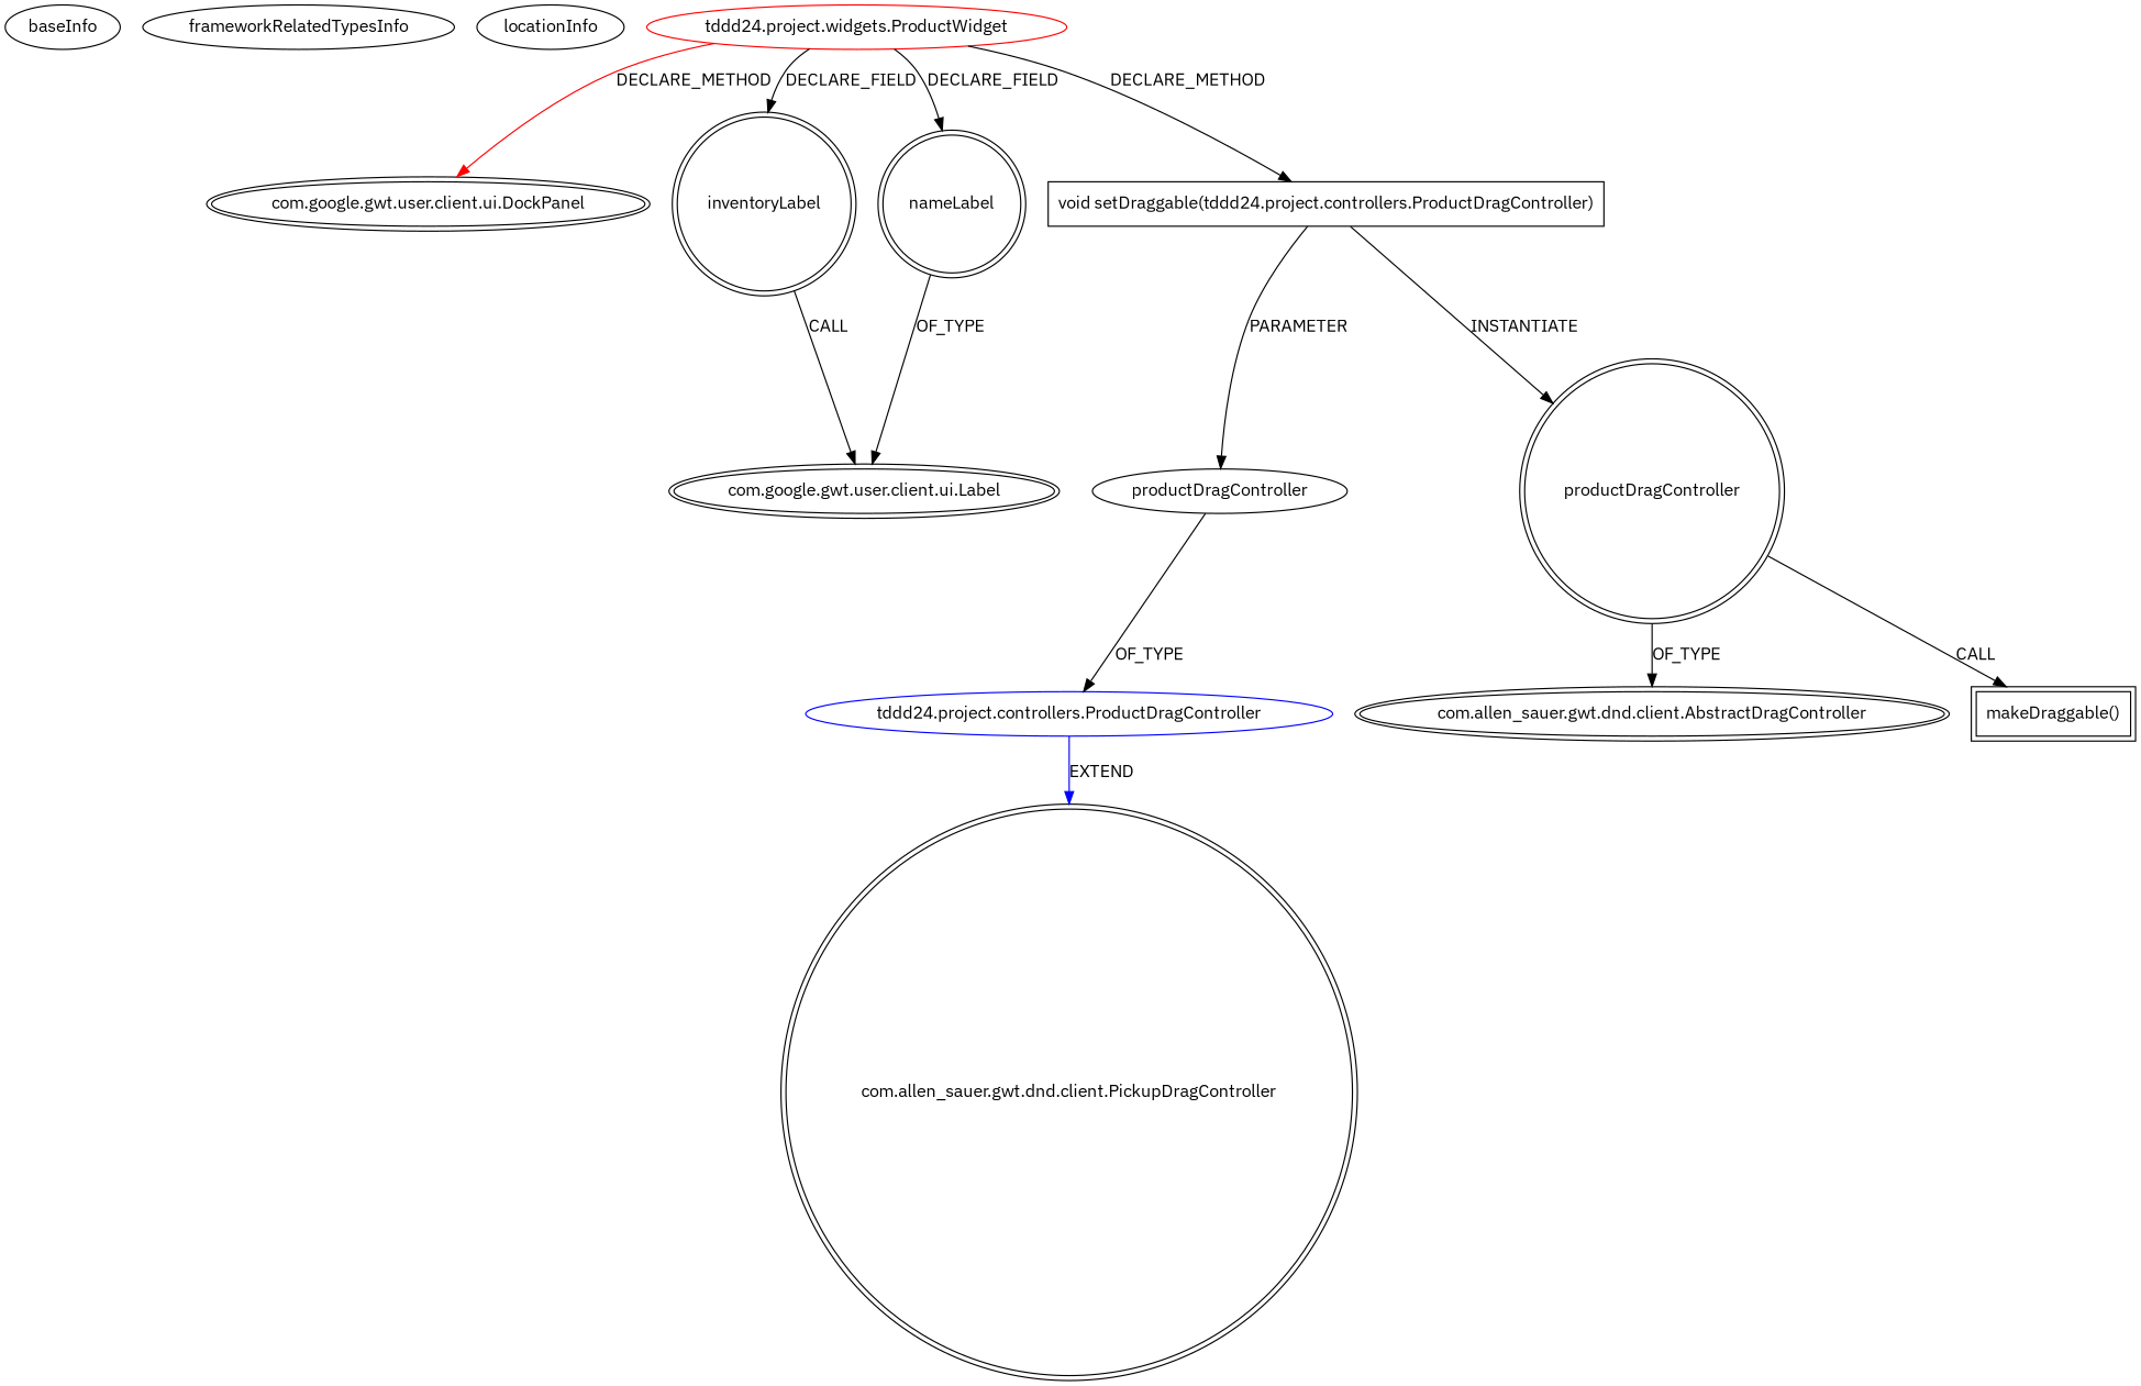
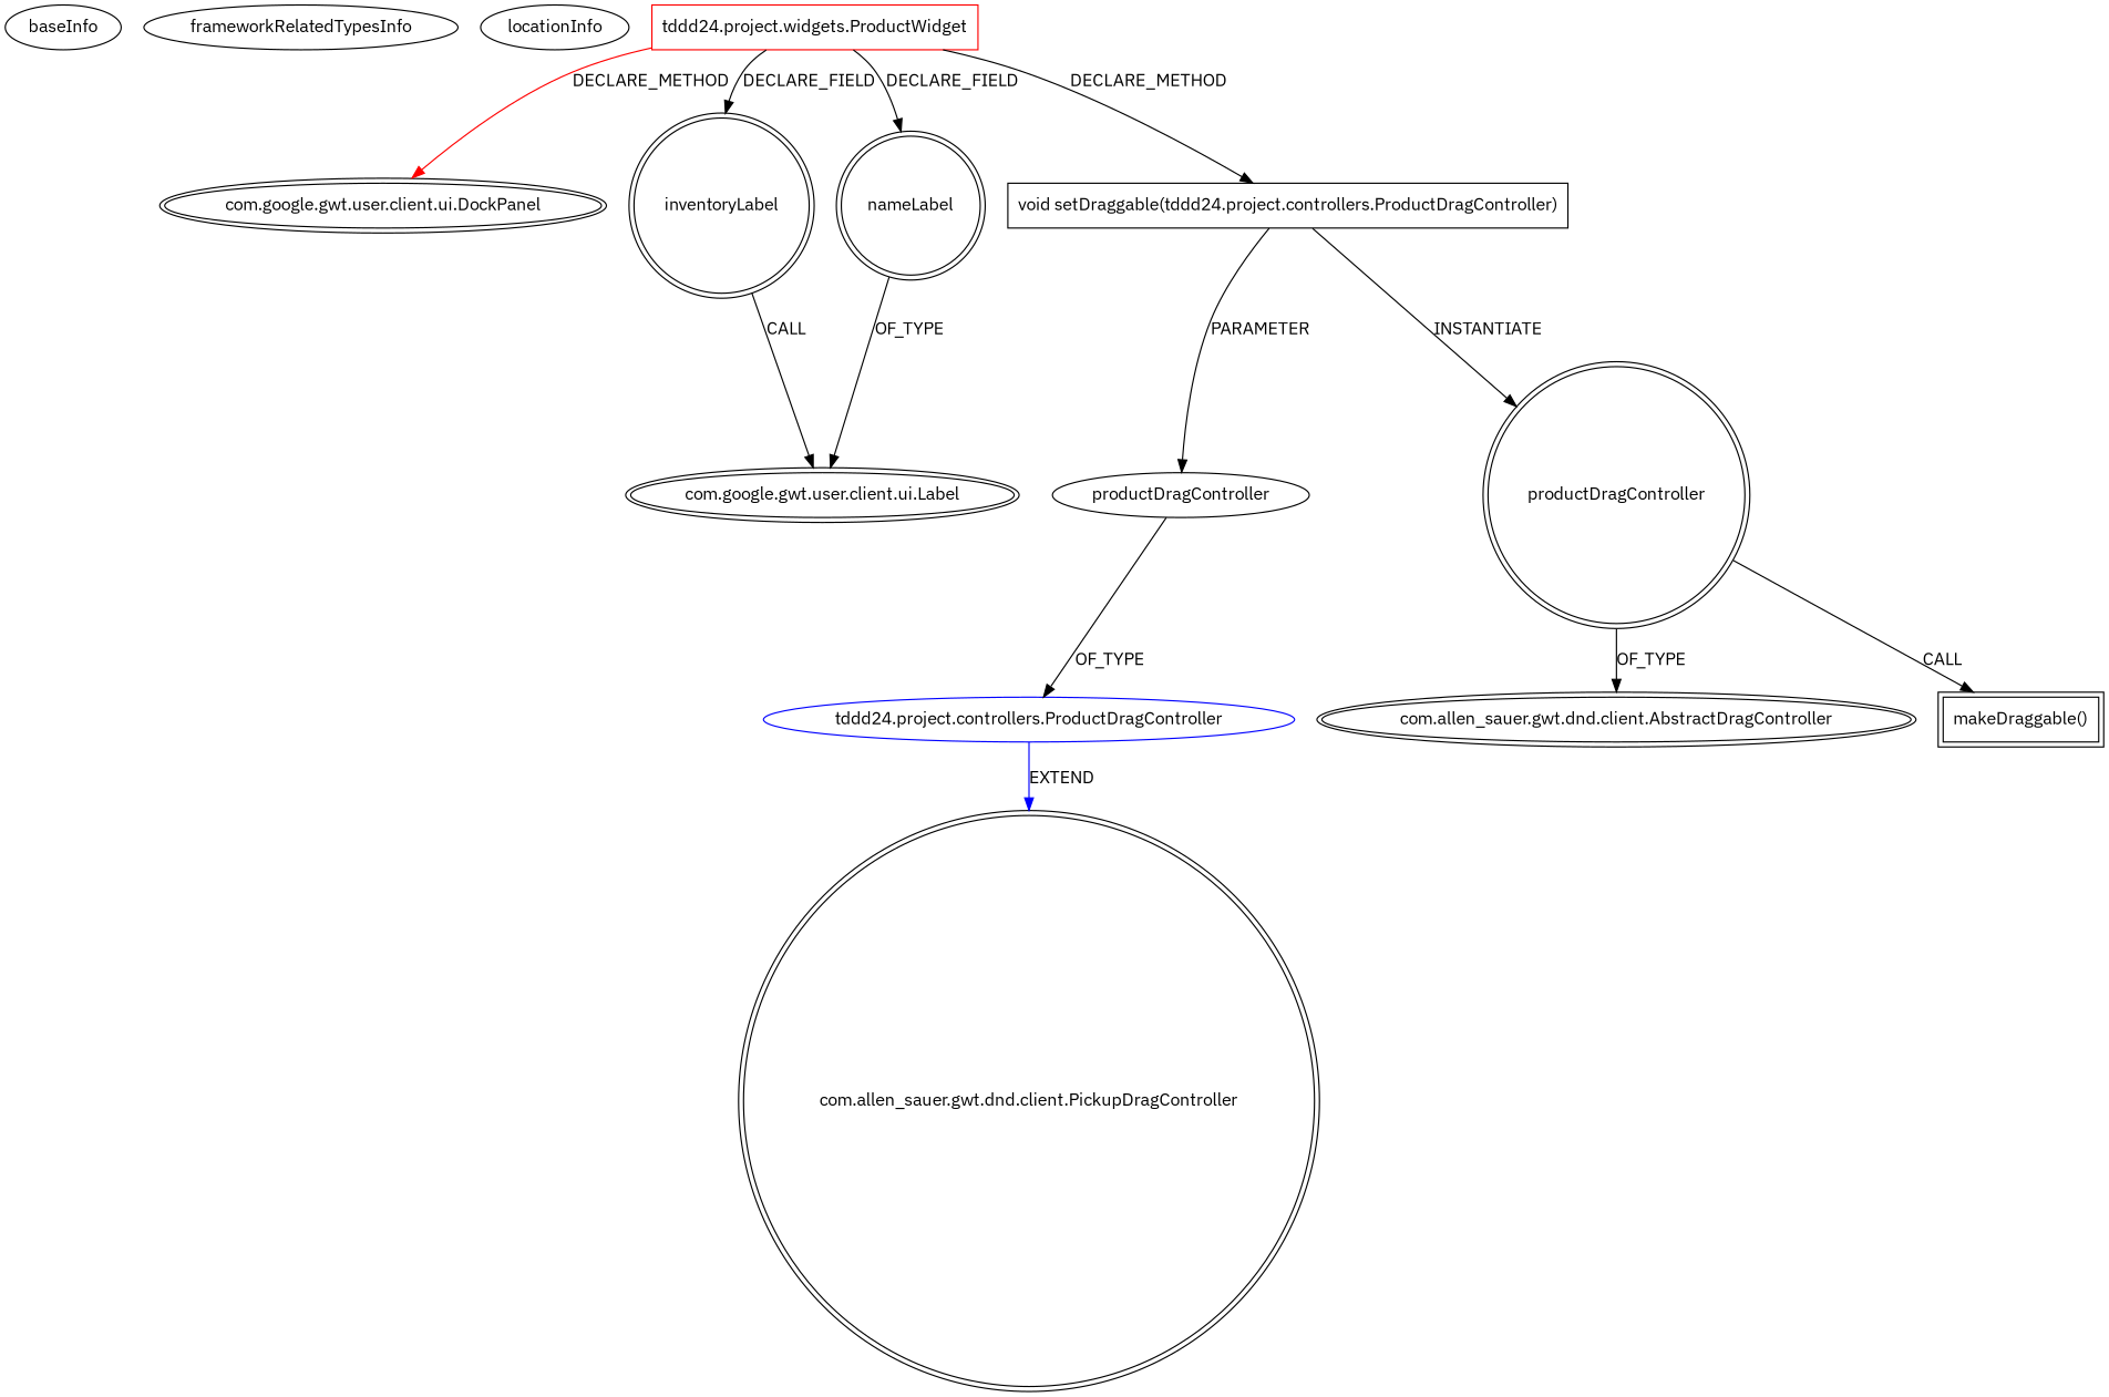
  digraph {
    fontname="IBM Plex Sans"
    node [fontname="IBM Plex Sans" isFrameworkType=true vertexType=FRAMEWORK_CLASS_TYPE peripheries=2]
    edge [fontname="IBM Plex Sans"]
    baseInfo [category=extension_graph graphId=73 isAnonymous=false possibleRelation=true isFrameworkType="" vertexType="" peripheries=""]
    frameworkRelatedTypesInfo [0="com.google.gwt.user.client.ui.DockPanel" isFrameworkType="" vertexType="" peripheries=""]
    locationInfo [contextSignature=ProductWidget filePath="/CarlRazmus-WebStore/WebStore-master/src/tddd24/project/widgets/ProductWidget.java" graphId=73 projectName="CarlRazmus-WebStore" isFrameworkType="" vertexType="" peripheries=""]
-   n4 [color=red isFrameworkType=false label="tddd24.project.widgets.ProductWidget" vertexType=ROOT_CLIENT_CLASS_DECLARATION peripheries=""]
+   n4 [color=red isFrameworkType=false label="tddd24.project.widgets.ProductWidget" vertexType=ROOT_CLIENT_CLASS_DECLARATION shape=box peripheries=""]
    n5 [label="com.google.gwt.user.client.ui.DockPanel"]
    n6 [label=inventoryLabel shape=circle vertexType=FIELD_DECLARATION]
    n7 [label=nameLabel shape=circle vertexType=FIELD_DECLARATION]
    n8 [isFrameworkType=false label="void setDraggable(tddd24.project.controllers.ProductDragController)" shape=box vertexType=CLIENT_METHOD_DECLARATION peripheries=""]
    n9 [label="com.google.gwt.user.client.ui.Label"]
    n10 [isFrameworkType=false label=productDragController vertexType=PARAMETER_DECLARATION peripheries=""]
    n11 [label=productDragController shape=circle vertexType=VARIABLE_EXPRESION]
    n12 [color=blue isFrameworkType=false label="tddd24.project.controllers.ProductDragController" vertexType=REFERENCE_CLIENT_CLASS_DECLARATION peripheries=""]
    n13 [label="com.allen_sauer.gwt.dnd.client.AbstractDragController"]
    n14 [label="makeDraggable()" shape=box vertexType=INSIDE_CALL]
    n15 [label="com.allen_sauer.gwt.dnd.client.PickupDragController" shape=circle]
    n4 -> n5 [color=red label=DECLARE_METHOD]
    n4 -> n6 [label=DECLARE_FIELD]
    n4 -> n7 [label=DECLARE_FIELD]
    n4 -> n8 [label=DECLARE_METHOD]
    n6 -> n9 [label=CALL]
    n7 -> n9 [label=OF_TYPE]
    n8 -> n10 [label=PARAMETER]
    n8 -> n11 [label=INSTANTIATE]
    n10 -> n12 [label=OF_TYPE]
    n11 -> n13 [label=OF_TYPE]
    n11 -> n14 [label=CALL]
    n12 -> n15 [color=blue label=EXTEND]
  }
